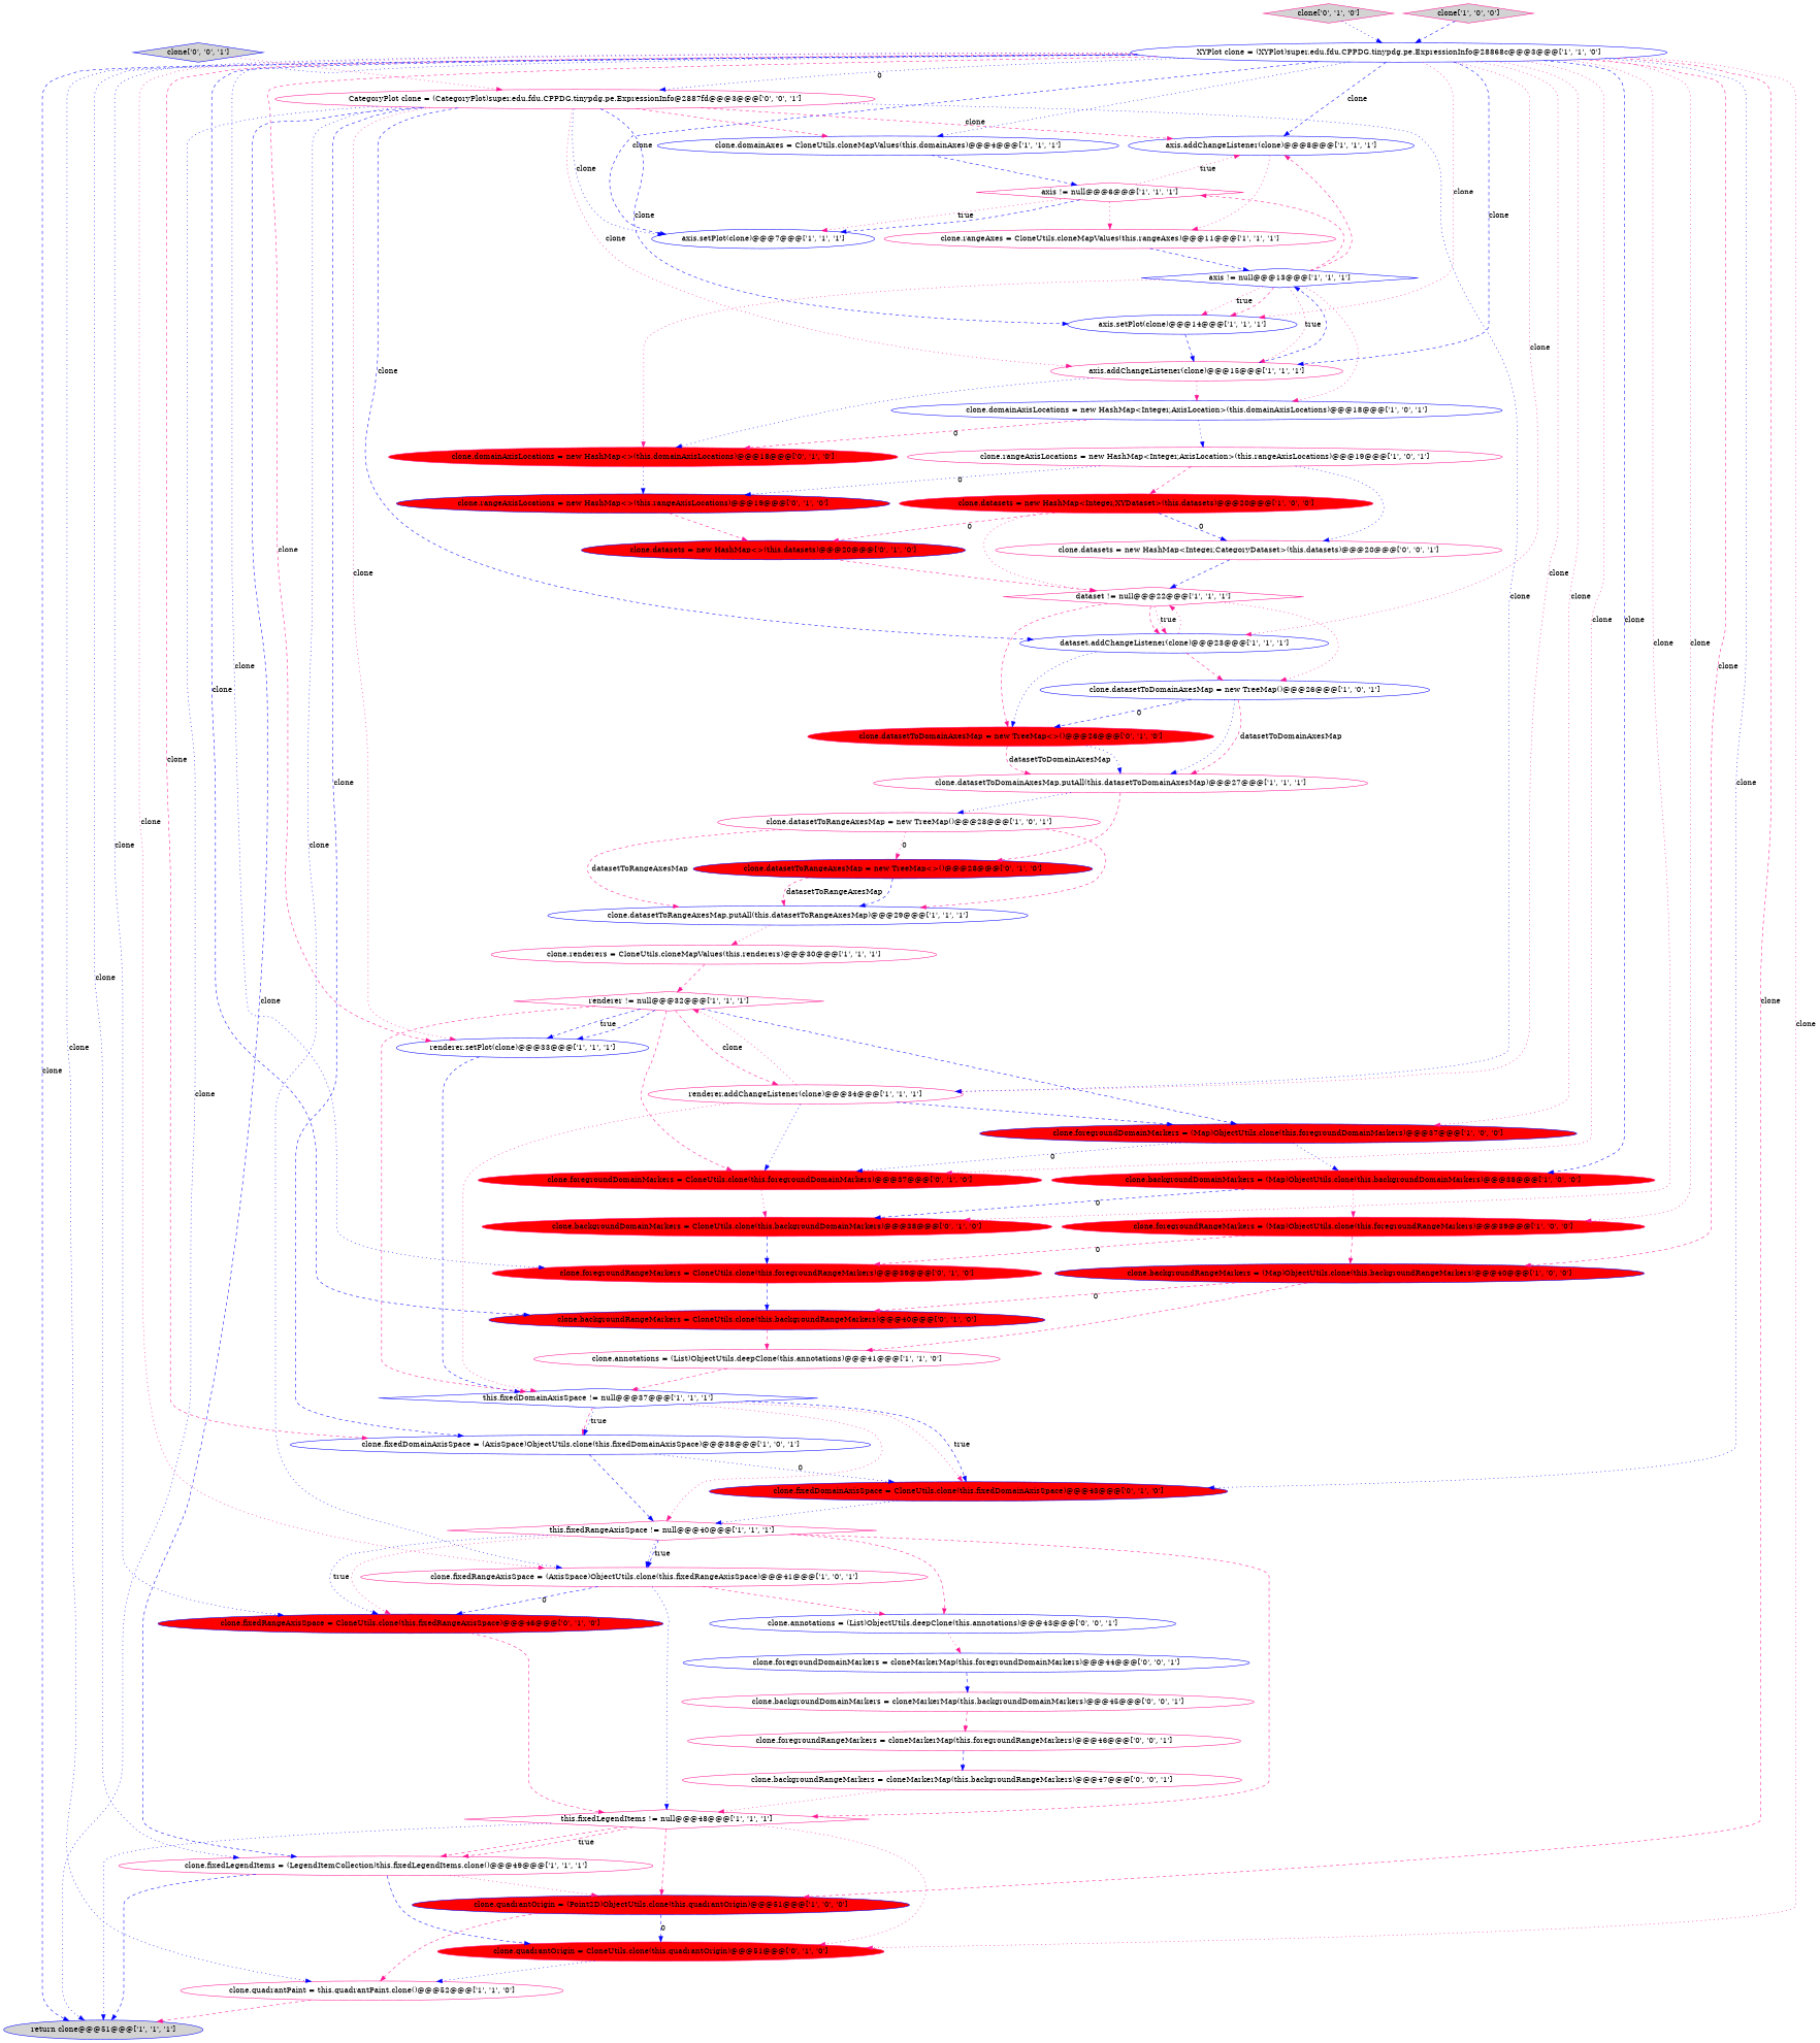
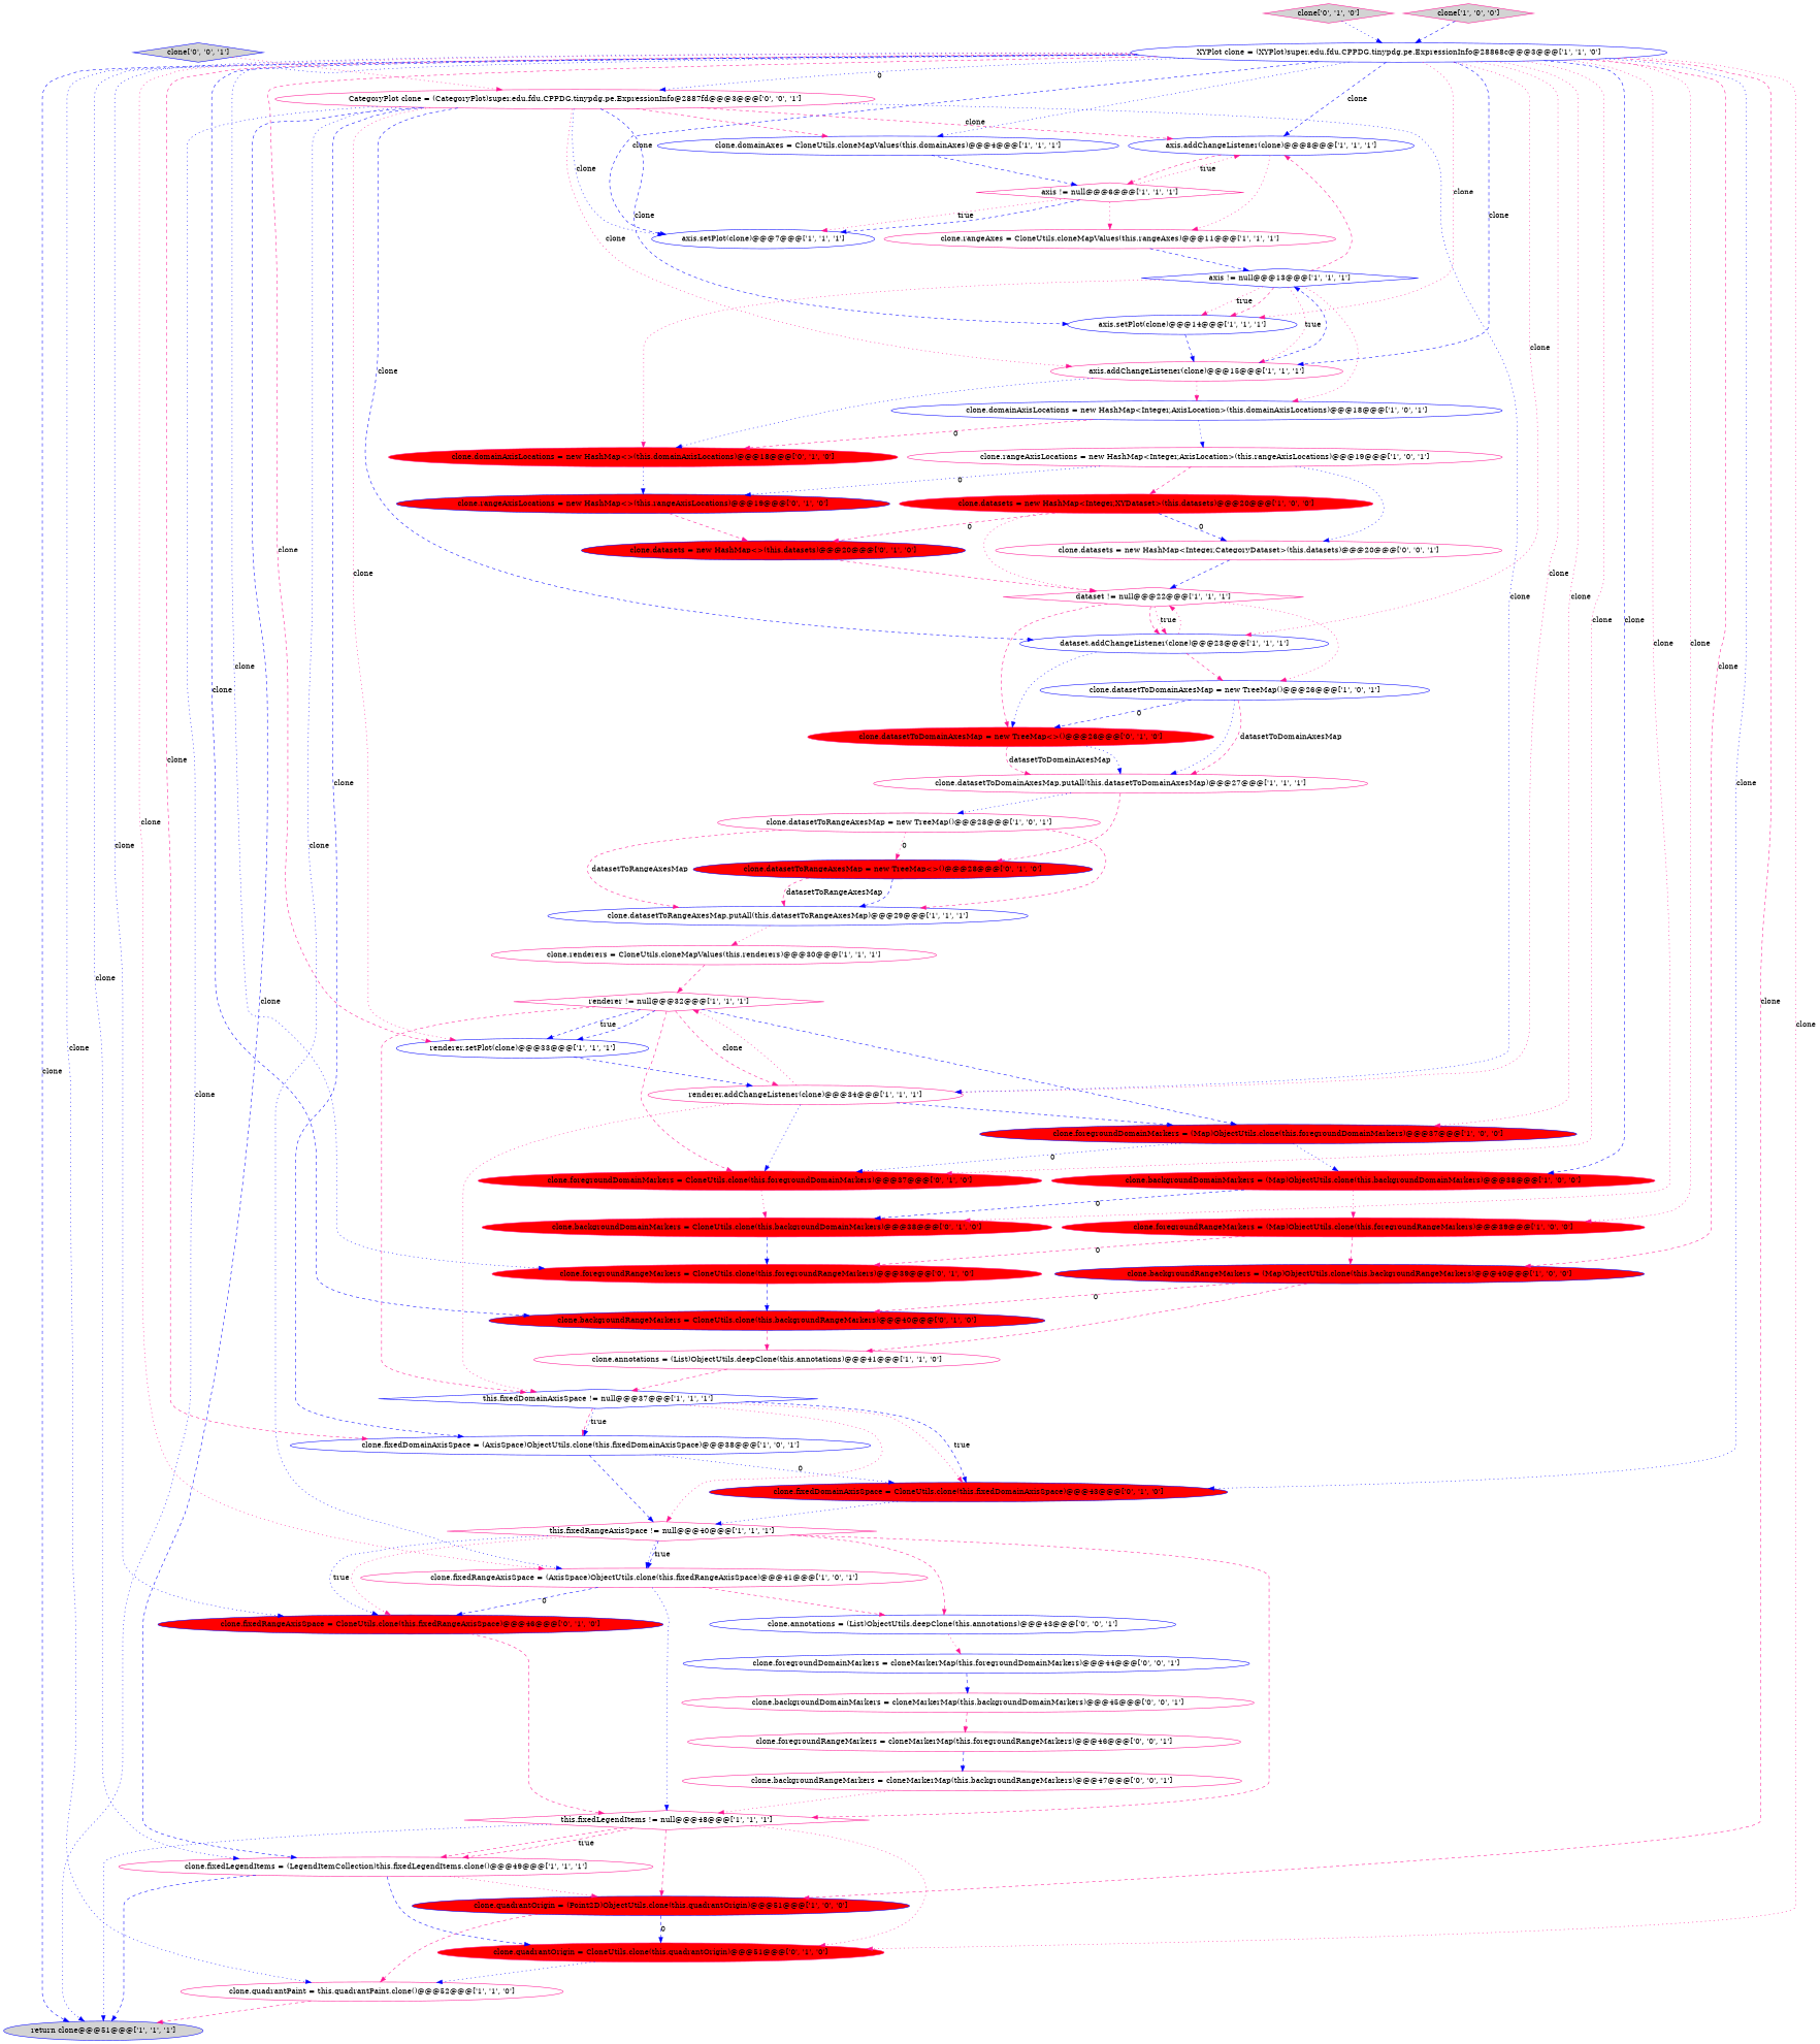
  digraph {
    node [color=deeppink fillcolor=white shape=ellipse style=filled]
    edge [color=deeppink style=dashed]
    n1 [color=blue fillcolor=red label="clone.backgroundRangeMarkers = (Map)ObjectUtils.clone(this.backgroundRangeMarkers)@@@40@@@['1', '0', '0']"]
    n2 [color=blue fillcolor=red label="clone.backgroundRangeMarkers = CloneUtils.clone(this.backgroundRangeMarkers)@@@40@@@['0', '1', '0']"]
    n3 [label="clone.annotations = (List)ObjectUtils.deepClone(this.annotations)@@@41@@@['1', '1', '0']"]
    n4 [color=blue label="this.fixedDomainAxisSpace != null@@@37@@@['1', '1', '1']" shape=diamond]
    n5 [label="axis != null@@@6@@@['1', '1', '1']" shape=diamond]
    n6 [color=blue label="axis.addChangeListener(clone)@@@8@@@['1', '1', '1']"]
    n7 [color=blue label="axis.setPlot(clone)@@@7@@@['1', '1', '1']"]
    n8 [label="clone.rangeAxes = CloneUtils.cloneMapValues(this.rangeAxes)@@@11@@@['1', '1', '1']"]
    n9 [color=blue label="axis != null@@@13@@@['1', '1', '1']" shape=diamond]
    n10 [label="clone.backgroundRangeMarkers = cloneMarkerMap(this.backgroundRangeMarkers)@@@47@@@['0', '0', '1']"]
    n11 [label="this.fixedLegendItems != null@@@48@@@['1', '1', '1']" shape=diamond]
    n12 [color=blue fillcolor=red label="clone.quadrantOrigin = (Point2D)ObjectUtils.clone(this.quadrantOrigin)@@@51@@@['1', '0', '0']"]
    n13 [fillcolor=red label="clone.quadrantOrigin = CloneUtils.clone(this.quadrantOrigin)@@@51@@@['0', '1', '0']"]
    n14 [color=blue fillcolor=lightgray label="return clone@@@51@@@['1', '1', '1']"]
    n15 [label="clone.fixedLegendItems = (LegendItemCollection)this.fixedLegendItems.clone()@@@49@@@['1', '1', '1']"]
    n16 [color=blue label="clone.domainAxisLocations = new HashMap<Integer,AxisLocation>(this.domainAxisLocations)@@@18@@@['1', '0', '1']"]
    n17 [fillcolor=red label="clone.domainAxisLocations = new HashMap<>(this.domainAxisLocations)@@@18@@@['0', '1', '0']"]
    n18 [label="clone.rangeAxisLocations = new HashMap<Integer,AxisLocation>(this.rangeAxisLocations)@@@19@@@['1', '0', '1']"]
    n19 [color=blue fillcolor=red label="clone.rangeAxisLocations = new HashMap<>(this.rangeAxisLocations)@@@19@@@['0', '1', '0']"]
    n20 [fillcolor=red label="clone.datasets = new HashMap<Integer,XYDataset>(this.datasets)@@@20@@@['1', '0', '0']"]
    n21 [label="clone.datasets = new HashMap<Integer,CategoryDataset>(this.datasets)@@@20@@@['0', '0', '1']"]
    n22 [color=blue label="axis.setPlot(clone)@@@14@@@['1', '1', '1']"]
    n23 [label="axis.addChangeListener(clone)@@@15@@@['1', '1', '1']"]
    n24 [fillcolor=red label="clone.backgroundDomainMarkers = CloneUtils.clone(this.backgroundDomainMarkers)@@@38@@@['0', '1', '0']"]
    n25 [fillcolor=red label="clone.foregroundRangeMarkers = CloneUtils.clone(this.foregroundRangeMarkers)@@@39@@@['0', '1', '0']"]
    n26 [label="clone.quadrantPaint = this.quadrantPaint.clone()@@@52@@@['1', '1', '0']"]
    n27 [color=blue label="XYPlot clone = (XYPlot)super.edu.fdu.CPPDG.tinypdg.pe.ExpressionInfo@28868c@@@3@@@['1', '1', '0']"]
    n28 [color=blue label="clone.domainAxes = CloneUtils.cloneMapValues(this.domainAxes)@@@4@@@['1', '1', '1']"]
    n29 [fillcolor=red label="clone.backgroundDomainMarkers = (Map)ObjectUtils.clone(this.backgroundDomainMarkers)@@@38@@@['1', '0', '0']"]
    n30 [color=blue fillcolor=red label="clone.fixedDomainAxisSpace = CloneUtils.clone(this.fixedDomainAxisSpace)@@@43@@@['0', '1', '0']"]
    n31 [color=blue label="dataset.addChangeListener(clone)@@@23@@@['1', '1', '1']"]
    n32 [color=blue fillcolor=red label="clone.fixedRangeAxisSpace = CloneUtils.clone(this.fixedRangeAxisSpace)@@@46@@@['0', '1', '0']"]
    n33 [label="clone.fixedRangeAxisSpace = (AxisSpace)ObjectUtils.clone(this.fixedRangeAxisSpace)@@@41@@@['1', '0', '1']"]
    n34 [label="CategoryPlot clone = (CategoryPlot)super.edu.fdu.CPPDG.tinypdg.pe.ExpressionInfo@2887fd@@@3@@@['0', '0', '1']"]
    n35 [fillcolor=red label="clone.foregroundRangeMarkers = (Map)ObjectUtils.clone(this.foregroundRangeMarkers)@@@39@@@['1', '0', '0']"]
    n36 [color=blue fillcolor=red label="clone.foregroundDomainMarkers = (Map)ObjectUtils.clone(this.foregroundDomainMarkers)@@@37@@@['1', '0', '0']"]
    n37 [color=blue label="clone.fixedDomainAxisSpace = (AxisSpace)ObjectUtils.clone(this.fixedDomainAxisSpace)@@@38@@@['1', '0', '1']"]
    n38 [color=blue label="renderer.setPlot(clone)@@@33@@@['1', '1', '1']"]
    n39 [label="renderer.addChangeListener(clone)@@@34@@@['1', '1', '1']"]
    n40 [fillcolor=red label="clone.foregroundDomainMarkers = CloneUtils.clone(this.foregroundDomainMarkers)@@@37@@@['0', '1', '0']"]
    n41 [label="this.fixedRangeAxisSpace != null@@@40@@@['1', '1', '1']" shape=diamond]
    n42 [fillcolor=red label="clone.datasetToDomainAxesMap = new TreeMap<>()@@@26@@@['0', '1', '0']"]
    n43 [label="dataset != null@@@22@@@['1', '1', '1']" shape=diamond]
    n44 [color=blue label="clone.datasetToDomainAxesMap = new TreeMap()@@@26@@@['1', '0', '1']"]
    n45 [color=blue label="clone.annotations = (List)ObjectUtils.deepClone(this.annotations)@@@43@@@['0', '0', '1']"]
    n46 [label="renderer != null@@@32@@@['1', '1', '1']" shape=diamond]
    n47 [label="clone.datasetToDomainAxesMap.putAll(this.datasetToDomainAxesMap)@@@27@@@['1', '1', '1']"]
    n48 [color=blue fillcolor=red label="clone.datasetToRangeAxesMap = new TreeMap<>()@@@28@@@['0', '1', '0']"]
    n49 [label="clone.datasetToRangeAxesMap = new TreeMap()@@@28@@@['1', '0', '1']"]
    n50 [color=blue fillcolor=red label="clone.datasets = new HashMap<>(this.datasets)@@@20@@@['0', '1', '0']"]
    n51 [color=blue label="clone.datasetToRangeAxesMap.putAll(this.datasetToRangeAxesMap)@@@29@@@['1', '1', '1']"]
    n52 [label="clone.renderers = CloneUtils.cloneMapValues(this.renderers)@@@30@@@['1', '1', '1']"]
    n53 [color=blue fillcolor=lightgray label="clone['0', '0', '1']" shape=diamond]
    n54 [color=blue label="clone.foregroundDomainMarkers = cloneMarkerMap(this.foregroundDomainMarkers)@@@44@@@['0', '0', '1']"]
    n55 [fillcolor=lightgray label="clone['0', '1', '0']" shape=diamond]
    n56 [label="clone.backgroundDomainMarkers = cloneMarkerMap(this.backgroundDomainMarkers)@@@45@@@['0', '0', '1']"]
    n57 [label="clone.foregroundRangeMarkers = cloneMarkerMap(this.foregroundRangeMarkers)@@@46@@@['0', '0', '1']"]
    n58 [fillcolor=lightgray label="clone['1', '0', '0']" shape=diamond]
    n1 -> n2 [label=0]
    n1 -> n3
    n2 -> n3
    n3 -> n4
    n4 -> n30 [style=dotted]
    n4 -> n30 [color=blue label=true]
    n4 -> n37
    n4 -> n37 [color=blue label=true style=dotted]
    n4 -> n41 [style=dotted]
    n5 -> n6 [label=true style=dotted]
    n5 -> n7 [label=true style=dotted]
    n5 -> n7 [color=blue]
    n5 -> n8 [style=dotted]
-   n9 -> n5
+   n6 -> n5
    n6 -> n8 [style=dotted]
    n8 -> n9 [color=blue]
    n9 -> n6
    n9 -> n16 [style=dotted]
    n9 -> n17 [style=dotted]
    n9 -> n22 [label=true style=dotted]
    n9 -> n22
    n9 -> n23 [label=true style=dotted]
    n10 -> n11 [style=dotted]
    n11 -> n12
    n11 -> n13 [style=dotted]
    n11 -> n14 [color=blue style=dotted]
    n11 -> n15
    n11 -> n15 [label=true]
    n12 -> n13 [color=blue label=0]
    n12 -> n26
    n13 -> n26 [color=blue style=dotted]
    n15 -> n12 [style=dotted]
    n15 -> n13 [color=blue]
    n15 -> n14 [color=blue]
    n16 -> n17 [label=0]
    n16 -> n18 [color=blue style=dotted]
    n17 -> n19 [color=blue style=dotted]
    n18 -> n19 [color=blue label=0 style=dotted]
    n18 -> n20
    n18 -> n21 [color=blue style=dotted]
    n19 -> n50
    n20 -> n21 [color=blue label=0]
    n20 -> n43 [style=dotted]
    n20 -> n50 [label=0]
    n21 -> n43 [color=blue]
    n22 -> n23 [color=blue]
    n23 -> n9 [color=blue]
    n23 -> n16 [style=dotted]
    n23 -> n17 [color=blue style=dotted]
    n24 -> n25 [color=blue]
    n25 -> n2 [color=blue]
    n26 -> n14
    n27 -> n1 [label=clone]
    n27 -> n2 [color=blue label=clone]
    n27 -> n6 [color=blue label=clone]
    n27 -> n7 [color=blue label=clone]
    n27 -> n12 [label=clone]
    n27 -> n13 [label=clone style=dotted]
    n27 -> n14 [color=blue label=clone]
    n27 -> n15 [color=blue label=clone style=dotted]
    n27 -> n22 [label=clone style=dotted]
    n27 -> n23 [color=blue label=clone]
    n27 -> n24 [label=clone style=dotted]
    n27 -> n25 [color=blue label=clone style=dotted]
    n27 -> n26 [color=blue label=clone style=dotted]
    n27 -> n28 [color=blue style=dotted]
    n27 -> n29 [color=blue label=clone]
    n27 -> n30 [color=blue label=clone style=dotted]
    n27 -> n31 [label=clone style=dotted]
    n27 -> n32 [color=blue label=clone style=dotted]
    n27 -> n33 [label=clone style=dotted]
    n27 -> n34 [color=blue label=0 style=dotted]
    n27 -> n35 [label=clone style=dotted]
    n27 -> n36 [label=clone style=dotted]
    n27 -> n37 [label=clone]
    n27 -> n38 [label=clone]
    n27 -> n39 [label=clone style=dotted]
    n27 -> n40 [label=clone style=dotted]
    n28 -> n5 [color=blue]
    n29 -> n24 [color=blue label=0]
    n29 -> n35 [style=dotted]
    n30 -> n41 [color=blue style=dotted]
    n31 -> n42 [color=blue style=dotted]
    n31 -> n43 [style=dotted]
    n31 -> n44
    n32 -> n11
    n33 -> n11 [color=blue style=dotted]
    n33 -> n32 [color=blue label=0]
    n33 -> n45
    n34 -> n6 [label=clone]
    n34 -> n7 [color=blue label=clone style=dotted]
    n34 -> n14 [color=blue label=clone style=dotted]
    n34 -> n15 [color=blue label=clone]
    n34 -> n22 [color=blue label=clone]
    n34 -> n23 [label=clone style=dotted]
    n34 -> n28
    n34 -> n31 [color=blue label=clone]
    n34 -> n33 [color=blue label=clone style=dotted]
    n34 -> n37 [color=blue label=clone]
    n34 -> n38 [label=clone style=dotted]
    n34 -> n39 [color=blue label=clone style=dotted]
    n35 -> n1
    n35 -> n25 [label=0]
    n36 -> n29 [color=blue style=dotted]
    n36 -> n40 [color=blue label=0 style=dotted]
    n37 -> n30 [color=blue label=0 style=dotted]
    n37 -> n41 [color=blue]
-   n38 -> n4 [color=blue]
+   n38 -> n39 [color=blue]
    n39 -> n4 [style=dotted]
    n39 -> n36 [color=blue]
    n39 -> n40 [color=blue style=dotted]
    n39 -> n46 [style=dotted]
    n40 -> n24 [style=dotted]
    n41 -> n11
    n41 -> n32 [style=dotted]
    n41 -> n32 [color=blue label=true style=dotted]
    n41 -> n33 [color=blue style=dotted]
    n41 -> n33 [color=blue label=true]
    n41 -> n45
    n42 -> n47 [color=blue style=dotted]
    n42 -> n47 [label=datasetToDomainAxesMap]
    n43 -> n31
    n43 -> n31 [label=true style=dotted]
    n43 -> n42
    n43 -> n44 [style=dotted]
    n44 -> n42 [color=blue label=0]
    n44 -> n47 [color=blue style=dotted]
    n44 -> n47 [label=datasetToDomainAxesMap]
    n45 -> n54 [style=dotted]
    n46 -> n4
    n46 -> n36 [color=blue]
    n46 -> n38 [color=blue label=true]
    n46 -> n38 [color=blue]
    n46 -> n39 [label=clone]
    n46 -> n40
    n47 -> n48
    n47 -> n49 [color=blue style=dotted]
    n48 -> n51 [color=blue]
    n48 -> n51 [label=datasetToRangeAxesMap]
    n49 -> n48 [label=0 style=dotted]
    n49 -> n51
    n49 -> n51 [label=datasetToRangeAxesMap]
    n50 -> n43
    n51 -> n52 [style=dotted]
    n52 -> n46
    n53 -> n34 [style=dotted]
    n54 -> n56 [color=blue]
    n55 -> n27 [color=blue style=dotted]
    n56 -> n57
    n57 -> n10 [color=blue]
    n58 -> n27 [color=blue]
  }
